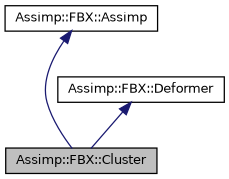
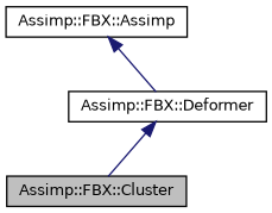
  digraph {
    node [color=black fillcolor=white fontname=Helvetica fontsize=10 shape=record style=filled]
    edge [color=midnightblue dir=back fontname=Helvetica fontsize=10 labelfontname=Helvetica labelfontsize=10 style=solid]
    n1 [fillcolor=grey75 fontcolor=black height=0.2 label="Assimp::FBX::Cluster" width=0.4]
    n2 [height=0.2 label="Assimp::FBX::Deformer" width=0.4]
    n3 [height=0.2 label="Assimp::FBX::Assimp" width=0.4]
    n2 -> n1
-   n3 -> n1
+   n3 -> n2
  }
